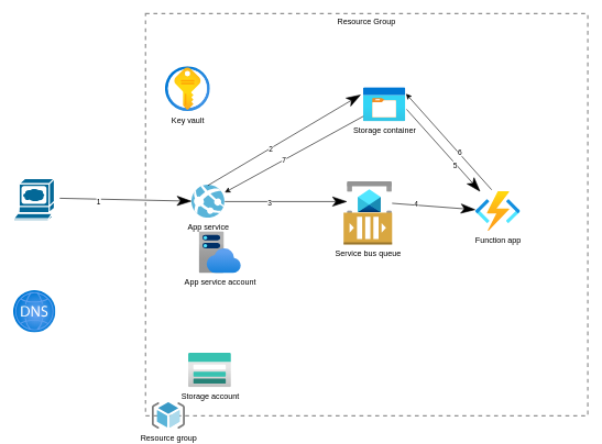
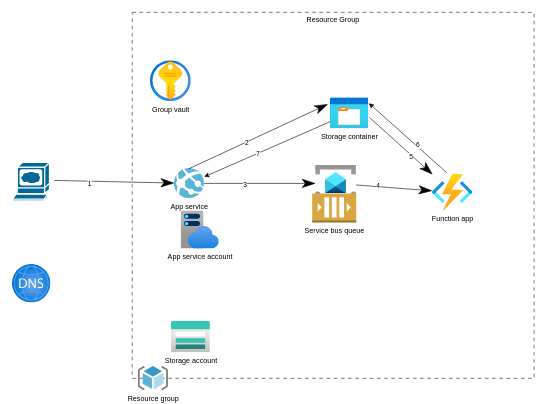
  <mxCell id="0" />
  <mxCell id="1" parent="0" />
  <mxCell id="2" value="Resource Group" style="fontStyle=0;verticalAlign=top;align=center;spacingTop=-2;fillColor=none;rounded=0;whiteSpace=wrap;html=1;strokeColor=#919191;strokeWidth=2;dashed=1;container=1;collapsible=0;expand=0;recursiveResize=0;" parent="1" vertex="1"><mxGeometry x="220" y="20" width="670" height="610" as="geometry" /></mxCell>
  <mxCell id="3" value="Storage account" style="aspect=fixed;html=1;points=[];align=center;image;fontSize=12;image=img/lib/azure2/storage/Storage_Accounts.svg;" parent="2" vertex="1"><mxGeometry x="65" y="515" width="65" height="52" as="geometry" /></mxCell>
  <mxCell id="4" value="App service account" style="aspect=fixed;html=1;points=[];align=center;image;fontSize=12;image=img/lib/azure2/app_services/App_Service_Plans.svg;" parent="2" vertex="1"><mxGeometry x="81" y="330" width="64" height="64" as="geometry" /></mxCell>
  <mxCell id="5" value="App service" style="sketch=0;aspect=fixed;html=1;points=[];align=center;image;fontSize=12;image=img/lib/mscae/App_Services.svg;" parent="2" vertex="1"><mxGeometry x="70" y="260" width="50" height="50" as="geometry" /></mxCell>
- <mxCell id="6" value="Storage container" style="aspect=fixed;html=1;points=[];align=center;image;fontSize=12;image=img/lib/azure2/general/Storage_Container.svg;" parent="2" vertex="1"><mxGeometry x="330" y="112" width="64" height="52" as="geometry" /></mxCell>
- <mxCell id="7" value="Key vault" style="aspect=fixed;html=1;points=[];align=center;image;fontSize=12;image=img/lib/azure2/security/Key_Vaults.svg;" parent="2" vertex="1"><mxGeometry x="30" y="80" width="68" height="68" as="geometry" /></mxCell>
+ <mxCell id="6" value="Storage container" style="aspect=fixed;html=1;points=[];align=center;image;fontSize=12;image=img/lib/azure2/general/Storage_Container.svg;" parent="2" vertex="1"><mxGeometry x="330" y="142" width="64" height="52" as="geometry" /></mxCell>
+ <mxCell id="7" value="Group vault" style="aspect=fixed;html=1;points=[];align=center;image;fontSize=12;image=img/lib/azure2/security/Key_Vaults.svg;" parent="2" vertex="1"><mxGeometry x="30" y="80" width="68" height="68" as="geometry" /></mxCell>
  <mxCell id="8" value="Function app" style="aspect=fixed;html=1;points=[];align=center;image;fontSize=12;image=img/lib/azure2/compute/Function_Apps.svg;" parent="2" vertex="1"><mxGeometry x="500" y="270" width="68" height="60" as="geometry" /></mxCell>
  <mxCell id="9" value="" style="aspect=fixed;html=1;points=[];align=center;image;fontSize=12;image=img/lib/azure2/integration/Service_Bus.svg;" parent="2" vertex="1"><mxGeometry x="305.5" y="255" width="68" height="60" as="geometry" /></mxCell>
  <mxCell id="10" value="Service bus queue" style="outlineConnect=0;dashed=0;verticalLabelPosition=bottom;verticalAlign=top;align=center;html=1;shape=mxgraph.aws3.queue;fillColor=#D9A741;gradientColor=none;" parent="2" vertex="1"><mxGeometry x="300" y="302" width="73.5" height="48" as="geometry" /></mxCell>
  <mxCell id="11" value="" style="endArrow=classicThin;html=1;strokeWidth=1;endSize=20;" edge="1" parent="2" source="5" target="9"><mxGeometry width="100" relative="1" as="geometry"><mxPoint x="330" y="340" as="sourcePoint" /><mxPoint x="430" y="340" as="targetPoint" /></mxGeometry></mxCell>
  <mxCell id="12" value="3" style="edgeLabel;html=1;align=center;verticalAlign=middle;resizable=0;points=[];" vertex="1" connectable="0" parent="11"><mxGeometry x="-0.28" y="-1" relative="1" as="geometry"><mxPoint as="offset" /></mxGeometry></mxCell>
  <mxCell id="13" value="" style="endArrow=classicThin;html=1;strokeWidth=1;endSize=20;" edge="1" parent="2" source="9" target="8"><mxGeometry width="100" relative="1" as="geometry"><mxPoint x="330" y="340" as="sourcePoint" /><mxPoint x="430" y="340" as="targetPoint" /></mxGeometry></mxCell>
  <mxCell id="14" value="4" style="edgeLabel;html=1;align=center;verticalAlign=middle;resizable=0;points=[];" vertex="1" connectable="0" parent="13"><mxGeometry x="-0.437" y="2" relative="1" as="geometry"><mxPoint as="offset" /></mxGeometry></mxCell>
  <mxCell id="15" value="" style="endArrow=classicThin;html=1;strokeWidth=1;endSize=20;entryX=-0.057;entryY=0.208;entryDx=0;entryDy=0;entryPerimeter=0;exitX=0.488;exitY=0.012;exitDx=0;exitDy=0;exitPerimeter=0;" edge="1" parent="2" source="5" target="6"><mxGeometry width="100" relative="1" as="geometry"><mxPoint x="330" y="280" as="sourcePoint" /><mxPoint x="430" y="280" as="targetPoint" /></mxGeometry></mxCell>
  <mxCell id="16" value="2" style="edgeLabel;html=1;align=center;verticalAlign=middle;resizable=0;points=[];" vertex="1" connectable="0" parent="15"><mxGeometry x="-0.174" relative="1" as="geometry"><mxPoint y="1" as="offset" /></mxGeometry></mxCell>
  <mxCell id="17" value="" style="endArrow=classicThin;html=1;strokeWidth=1;endSize=20;exitX=1.021;exitY=0.634;exitDx=0;exitDy=0;exitPerimeter=0;" edge="1" parent="2" source="6" target="8"><mxGeometry width="100" relative="1" as="geometry"><mxPoint x="330" y="280" as="sourcePoint" /><mxPoint x="430" y="280" as="targetPoint" /></mxGeometry></mxCell>
  <mxCell id="18" value="5" style="edgeLabel;html=1;align=center;verticalAlign=middle;resizable=0;points=[];" vertex="1" connectable="0" parent="17"><mxGeometry x="0.339" y="-1" relative="1" as="geometry"><mxPoint x="-1" as="offset" /></mxGeometry></mxCell>
  <mxCell id="19" value="" style="endArrow=classic;html=1;exitX=0.359;exitY=-0.046;exitDx=0;exitDy=0;exitPerimeter=0;entryX=1.01;entryY=0.182;entryDx=0;entryDy=0;entryPerimeter=0;" edge="1" parent="2" source="8" target="6"><mxGeometry width="50" height="50" relative="1" as="geometry"><mxPoint x="360" y="310" as="sourcePoint" /><mxPoint x="410" y="260" as="targetPoint" /></mxGeometry></mxCell>
  <mxCell id="20" value="6" style="edgeLabel;html=1;align=center;verticalAlign=middle;resizable=0;points=[];" vertex="1" connectable="0" parent="19"><mxGeometry x="-0.218" y="-2" relative="1" as="geometry"><mxPoint as="offset" /></mxGeometry></mxCell>
  <mxCell id="21" value="" style="endArrow=classic;html=1;" edge="1" parent="2" source="6" target="5"><mxGeometry width="50" height="50" relative="1" as="geometry"><mxPoint x="360" y="340" as="sourcePoint" /><mxPoint x="410" y="290" as="targetPoint" /></mxGeometry></mxCell>
  <mxCell id="22" value="7" style="edgeLabel;html=1;align=center;verticalAlign=middle;resizable=0;points=[];" vertex="1" connectable="0" parent="21"><mxGeometry x="0.151" relative="1" as="geometry"><mxPoint as="offset" /></mxGeometry></mxCell>
  <mxCell id="23" value="" style="aspect=fixed;html=1;points=[];align=center;image;fontSize=12;image=img/lib/azure2/networking/DNS_Zones.svg;" parent="1" vertex="1"><mxGeometry x="20" y="440" width="64" height="64" as="geometry" /></mxCell>
  <mxCell id="24" value="Resource group" style="sketch=0;aspect=fixed;html=1;points=[];align=center;image;fontSize=12;image=img/lib/mscae/ResourceGroup.svg;" parent="1" vertex="1"><mxGeometry x="230" y="610" width="50" height="40" as="geometry" /></mxCell>
  <mxCell id="25" value="" style="shape=mxgraph.cisco.computers_and_peripherals.web_browser;html=1;pointerEvents=1;dashed=0;fillColor=#036897;strokeColor=#ffffff;strokeWidth=2;verticalLabelPosition=bottom;verticalAlign=top;align=center;outlineConnect=0;" parent="1" vertex="1"><mxGeometry x="20" y="270" width="62" height="64" as="geometry" /></mxCell>
  <mxCell id="26" value="" style="endArrow=classicThin;html=1;strokeWidth=1;endSize=20;" edge="1" parent="1" target="5"><mxGeometry width="100" relative="1" as="geometry"><mxPoint x="90" y="300" as="sourcePoint" /><mxPoint x="620" y="360" as="targetPoint" /></mxGeometry></mxCell>
  <mxCell id="27" value="1" style="edgeLabel;html=1;align=center;verticalAlign=middle;resizable=0;points=[];" vertex="1" connectable="0" parent="26"><mxGeometry x="-0.408" y="-3" relative="1" as="geometry"><mxPoint as="offset" /></mxGeometry></mxCell>
